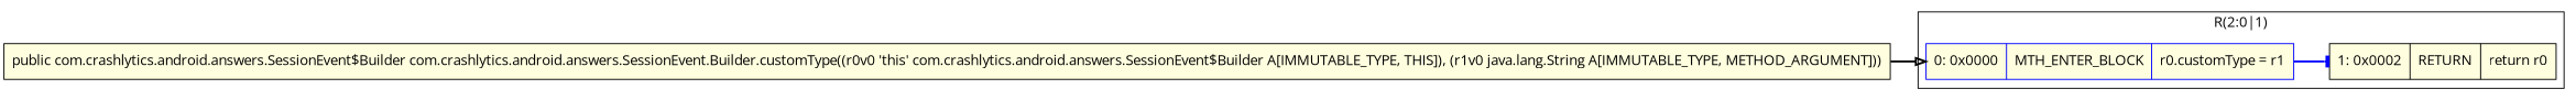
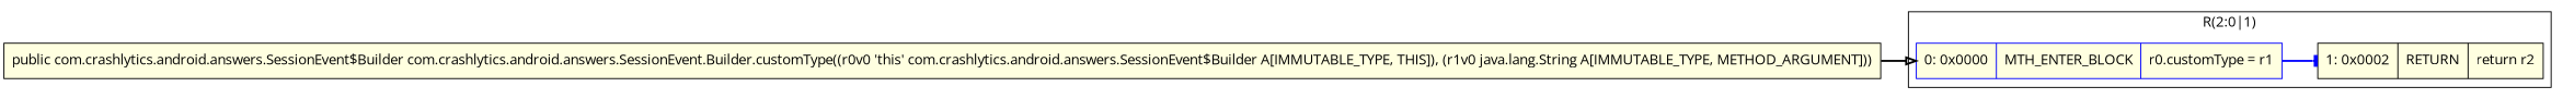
  digraph {
    rankdir=LR
    fontname="Open Sans"
    node [color=black shape=record style=filled fillcolor=lightyellow fontname="Open Sans"]
    edge [style=bold fontname="Open Sans"]
    n1 [color=blue label="{0\:\ 0x0000|MTH_ENTER_BLOCK\l|r0.customType = r1\l}"]
-   n2 [label="{1\:\ 0x0002|RETURN\l|return r0\l}"]
+   n2 [label="{1\:\ 0x0002|RETURN\l|return r2\l}"]
    n3 [label="{public com.crashlytics.android.answers.SessionEvent$Builder com.crashlytics.android.answers.SessionEvent.Builder.customType((r0v0 'this' com.crashlytics.android.answers.SessionEvent$Builder A[IMMUTABLE_TYPE, THIS]), (r1v0 java.lang.String A[IMMUTABLE_TYPE, METHOD_ARGUMENT])) }"]
    subgraph cluster_1 {
      label="R(2:0|1)"
      n1
      n2
    }
    n1 -> n2 [color=blue arrowhead=tee]
    n3 -> n1 [color=black arrowhead=onormal]
  }
